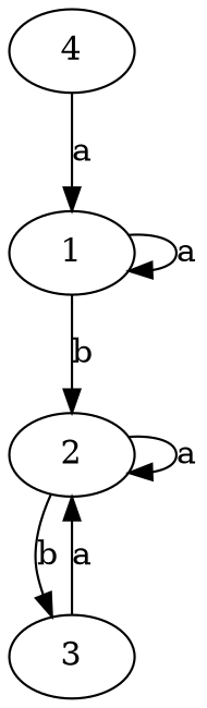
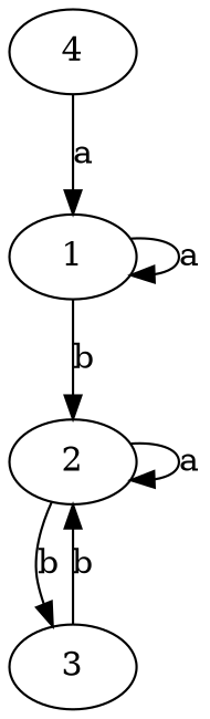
  digraph {
    d2tdocpreamble="\usetikzlibrary{automata}"
    d2tfigpreamble="\tikzstyle{every state}= [ draw=blue!50,very thick,fill=blue!20]  \tikzstyle{auto}= [fill=white]"
    ranksep=0.5
    node [style=state]
    edge [lblstyle=auto topath="bend right"]
    n1 [label=1 style="state, accepting"]
    n2 [label=2]
    n3 [label=4 style="state, initial"]
    n4 [label=3]
    n1 -> n1 [label=a topath="loop above"]
    n1 -> n2 [label=b]
    n2 -> n2 [label=a topath="loop above"]
    n2 -> n4 [label=b]
    n3 -> n1 [label=a]
-   n4 -> n2 [label=a]
+   n4 -> n2 [label=b]
  }
